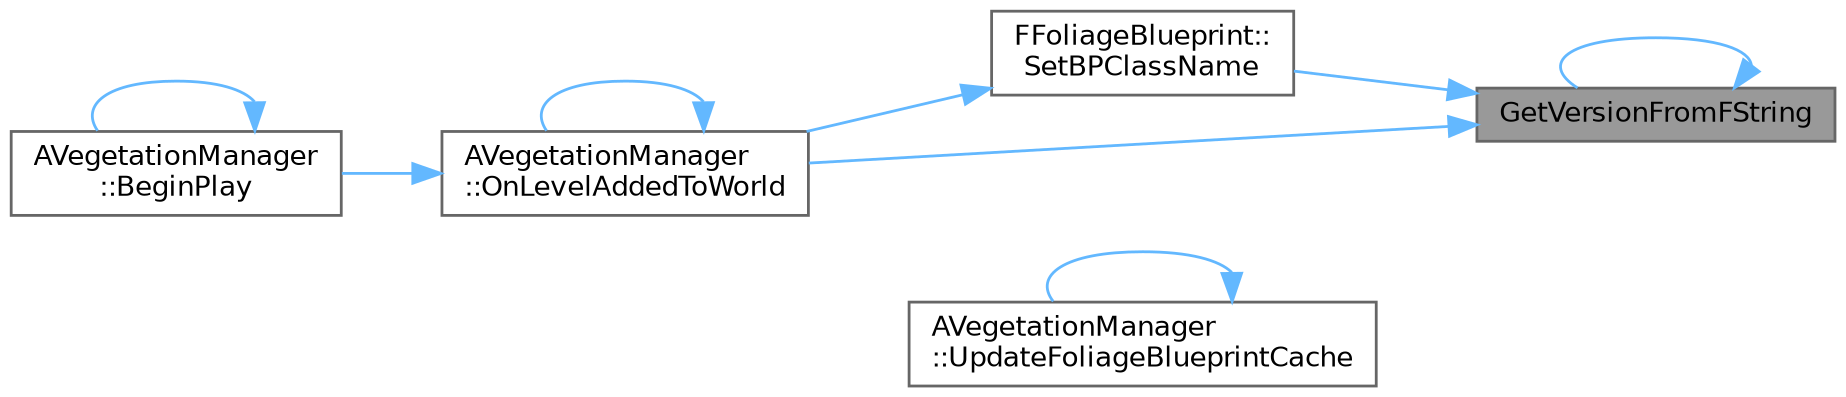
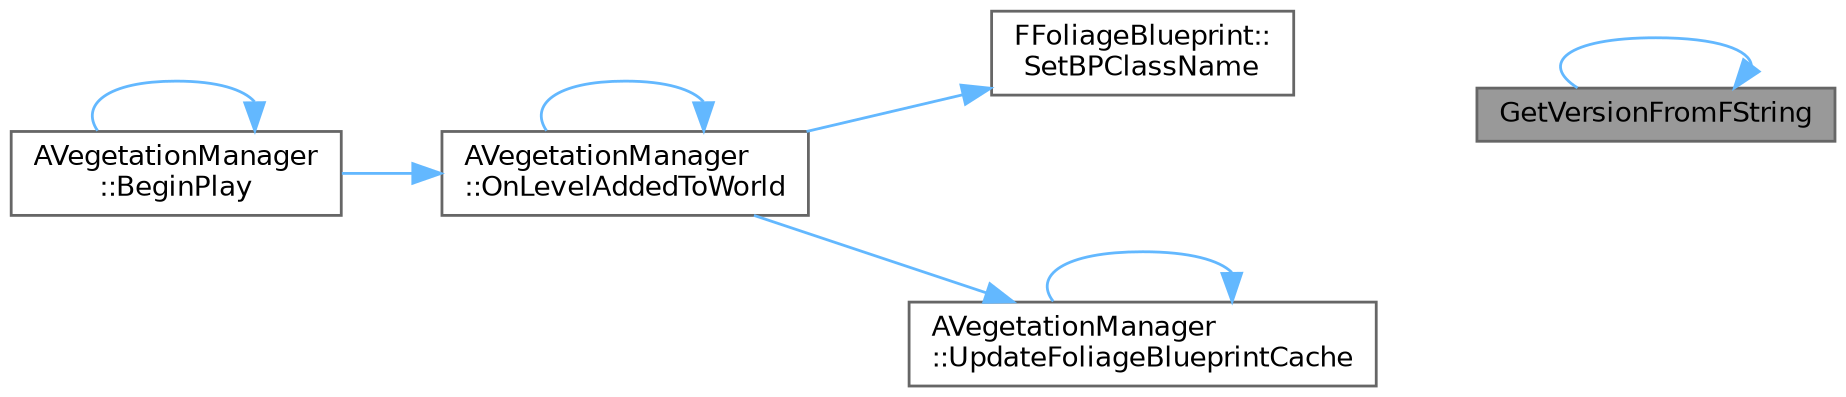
  digraph {
    rankdir=RL
    node [color=grey40 fillcolor=white fontname=Helvetica fontsize=10 shape=box style=filled]
    edge [color=steelblue1 dir=back fontname=Helvetica fontsize=10 labelfontname=Helvetica labelfontsize=10 style=solid]
    n1 [color=gray40 fillcolor=grey60 fontcolor=black height=0.2 label=GetVersionFromFString width=0.4]
    n2 [height=0.2 label="FFoliageBlueprint::\lSetBPClassName" width=0.4]
    n3 [height=0.2 label="AVegetationManager\l::OnLevelAddedToWorld" width=0.4]
    n4 [height=0.2 label="AVegetationManager\l::UpdateFoliageBlueprintCache" width=0.4]
    n5 [height=0.2 label="AVegetationManager\l::BeginPlay" width=0.4]
    n1 -> n1
-   n1 -> n2
    n2 -> n3
    n3 -> n3
    n3 -> n5
-   n1 -> n3
+   n4 -> n3
    n4 -> n4
    n5 -> n5
  }
